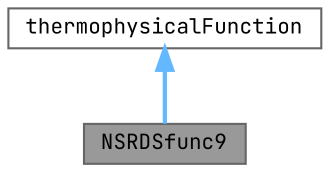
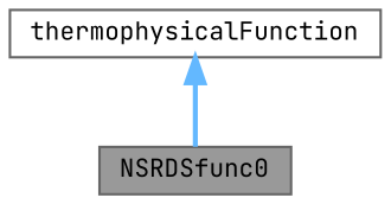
  digraph {
    fontname="JetBrains Mono"
    node [color=gray40 fontname="JetBrains Mono" fontsize=10 shape=box style=filled]
-   n1 [fillcolor=grey60 fontcolor=black height=0.2 label=NSRDSfunc9 width=0.4]
+   n1 [fillcolor=grey60 fontcolor=black height=0.2 label=NSRDSfunc0 width=0.4]
    n2 [fillcolor=white height=0.2 label=thermophysicalFunction width=0.4]
    n2 -> n1 [color=steelblue1 dir=back fontname="JetBrains Mono" fontsize=10 labelfontname=Helvetica labelfontsize=10 style=bold]
  }
